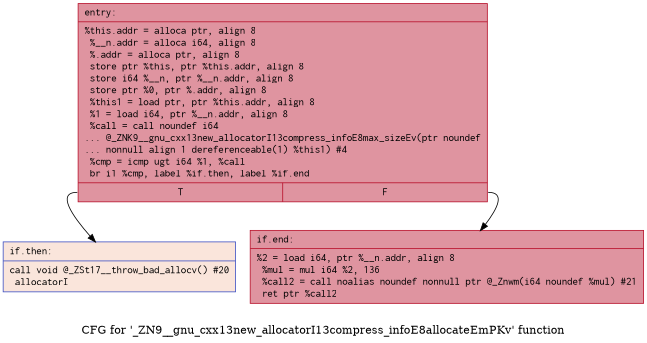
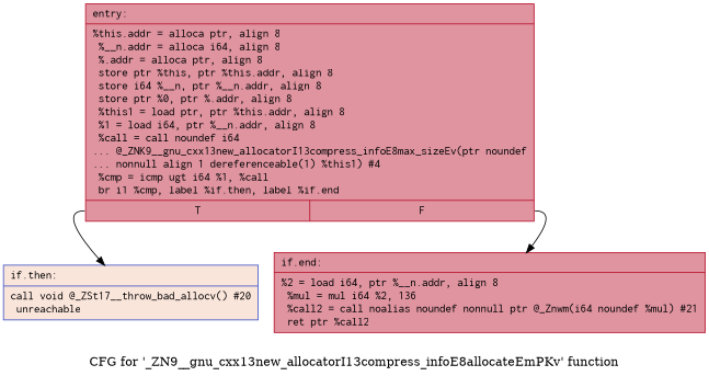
  digraph {
    label="CFG for '_ZN9__gnu_cxx13new_allocatorI13compress_infoE8allocateEmPKv' function"
    node [color="#b70d28ff" fillcolor="#b70d2870" fontname=Courier shape=record style=filled]
    n1 [label="{entry:\l|  %this.addr = alloca ptr, align 8\l  %__n.addr = alloca i64, align 8\l  %.addr = alloca ptr, align 8\l  store ptr %this, ptr %this.addr, align 8\l  store i64 %__n, ptr %__n.addr, align 8\l  store ptr %0, ptr %.addr, align 8\l  %this1 = load ptr, ptr %this.addr, align 8\l  %1 = load i64, ptr %__n.addr, align 8\l  %call = call noundef i64\l... @_ZNK9__gnu_cxx13new_allocatorI13compress_infoE8max_sizeEv(ptr noundef\l... nonnull align 1 dereferenceable(1) %this1) #4\l  %cmp = icmp ugt i64 %1, %call\l  br i1 %cmp, label %if.then, label %if.end\l|{<s0>T|<s1>F}}"]
-   n2 [color="#3d50c3ff" fillcolor="#f4c5ad70" label="{if.then:\l|  call void @_ZSt17__throw_bad_allocv() #20\l  allocatorI\l}"]
+   n2 [color="#3d50c3ff" fillcolor="#f4c5ad70" label="{if.then:\l|  call void @_ZSt17__throw_bad_allocv() #20\l  unreachable\l}"]
    n3 [label="{if.end:\l|  %2 = load i64, ptr %__n.addr, align 8\l  %mul = mul i64 %2, 136\l  %call2 = call noalias noundef nonnull ptr @_Znwm(i64 noundef %mul) #21\l  ret ptr %call2\l}"]
    n1 -> n2 [tailport=s0]
    n1 -> n3 [tailport=s1]
  }
